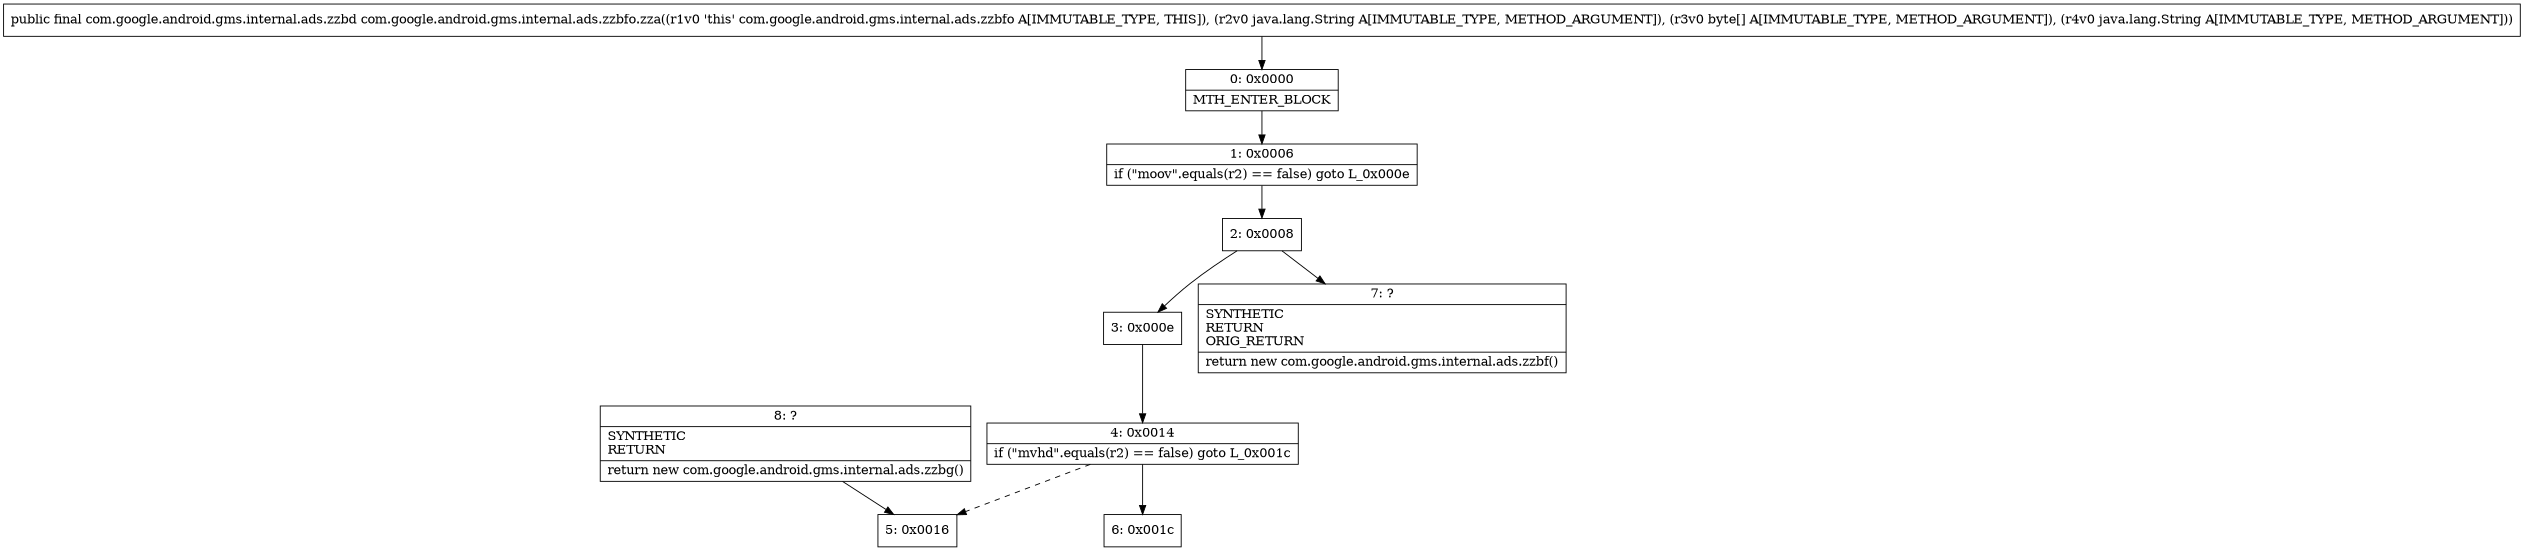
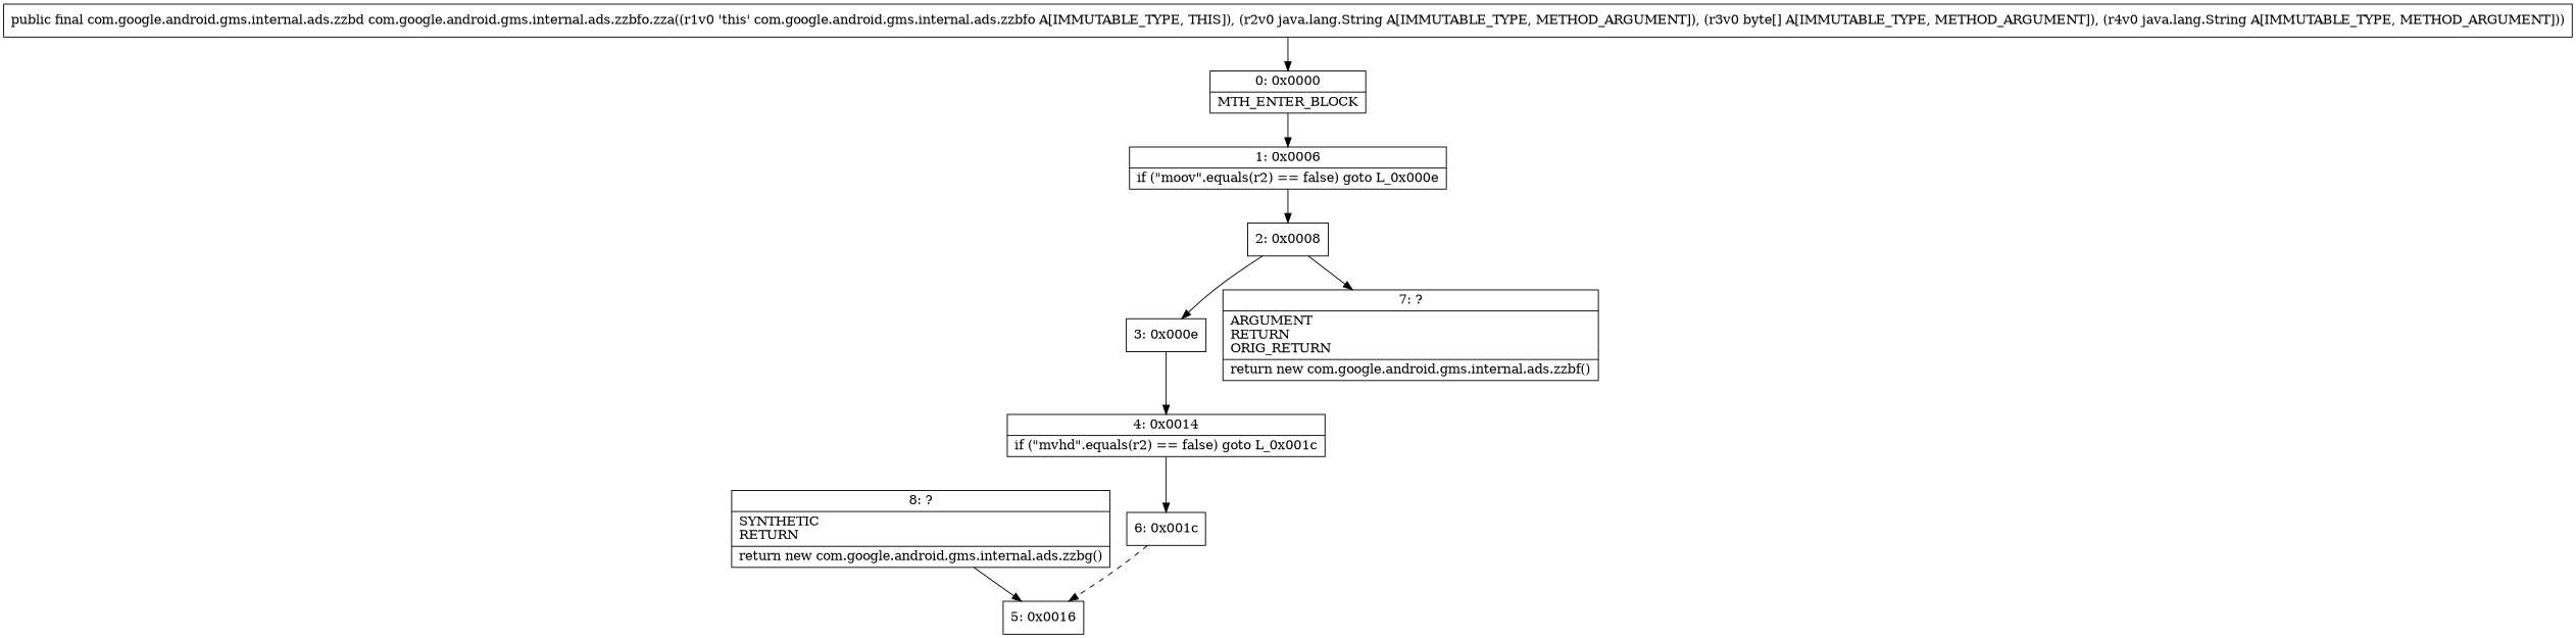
  digraph {
    node [shape=record]
    n1 [label="{0\:\ 0x0000|MTH_ENTER_BLOCK\l}"]
    n2 [label="{1\:\ 0x0006|if (\"moov\".equals(r2) == false) goto L_0x000e\l}"]
    n3 [label="{2\:\ 0x0008}"]
    n4 [label="{3\:\ 0x000e}"]
-   n5 [label="{7\:\ ?|SYNTHETIC\lRETURN\lORIG_RETURN\l|return new com.google.android.gms.internal.ads.zzbf()\l}"]
+   n5 [label="{7\:\ ?|ARGUMENT\lRETURN\lORIG_RETURN\l|return new com.google.android.gms.internal.ads.zzbf()\l}"]
    n6 [label="{4\:\ 0x0014|if (\"mvhd\".equals(r2) == false) goto L_0x001c\l}"]
    n7 [label="{5\:\ 0x0016}"]
    n8 [label="{6\:\ 0x001c}"]
    n9 [label="{8\:\ ?|SYNTHETIC\lRETURN\l|return new com.google.android.gms.internal.ads.zzbg()\l}"]
    n10 [label="{public final com.google.android.gms.internal.ads.zzbd com.google.android.gms.internal.ads.zzbfo.zza((r1v0 'this' com.google.android.gms.internal.ads.zzbfo A[IMMUTABLE_TYPE, THIS]), (r2v0 java.lang.String A[IMMUTABLE_TYPE, METHOD_ARGUMENT]), (r3v0 byte[] A[IMMUTABLE_TYPE, METHOD_ARGUMENT]), (r4v0 java.lang.String A[IMMUTABLE_TYPE, METHOD_ARGUMENT])) }"]
    n1 -> n2
    n2 -> n3 [style=solid]
    n3 -> n4
    n3 -> n5
    n4 -> n6
-   n6 -> n7 [style=dashed]
+   n8 -> n7 [style=dashed]
    n6 -> n8
    n9 -> n7
    n10 -> n1
  }
